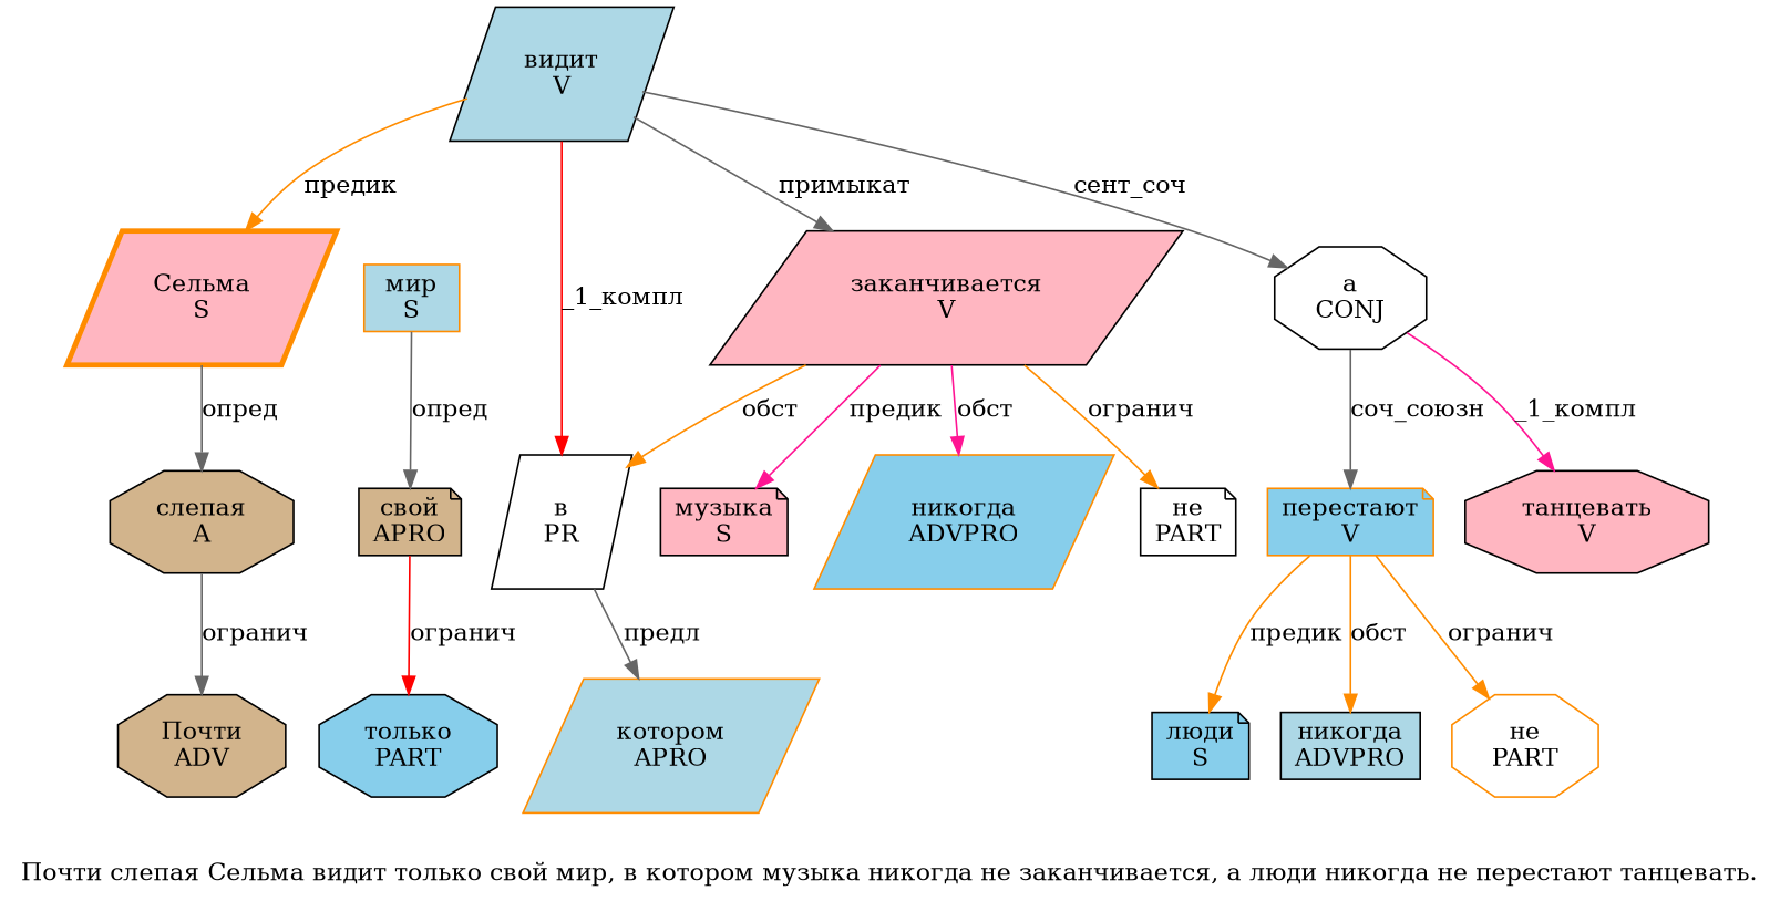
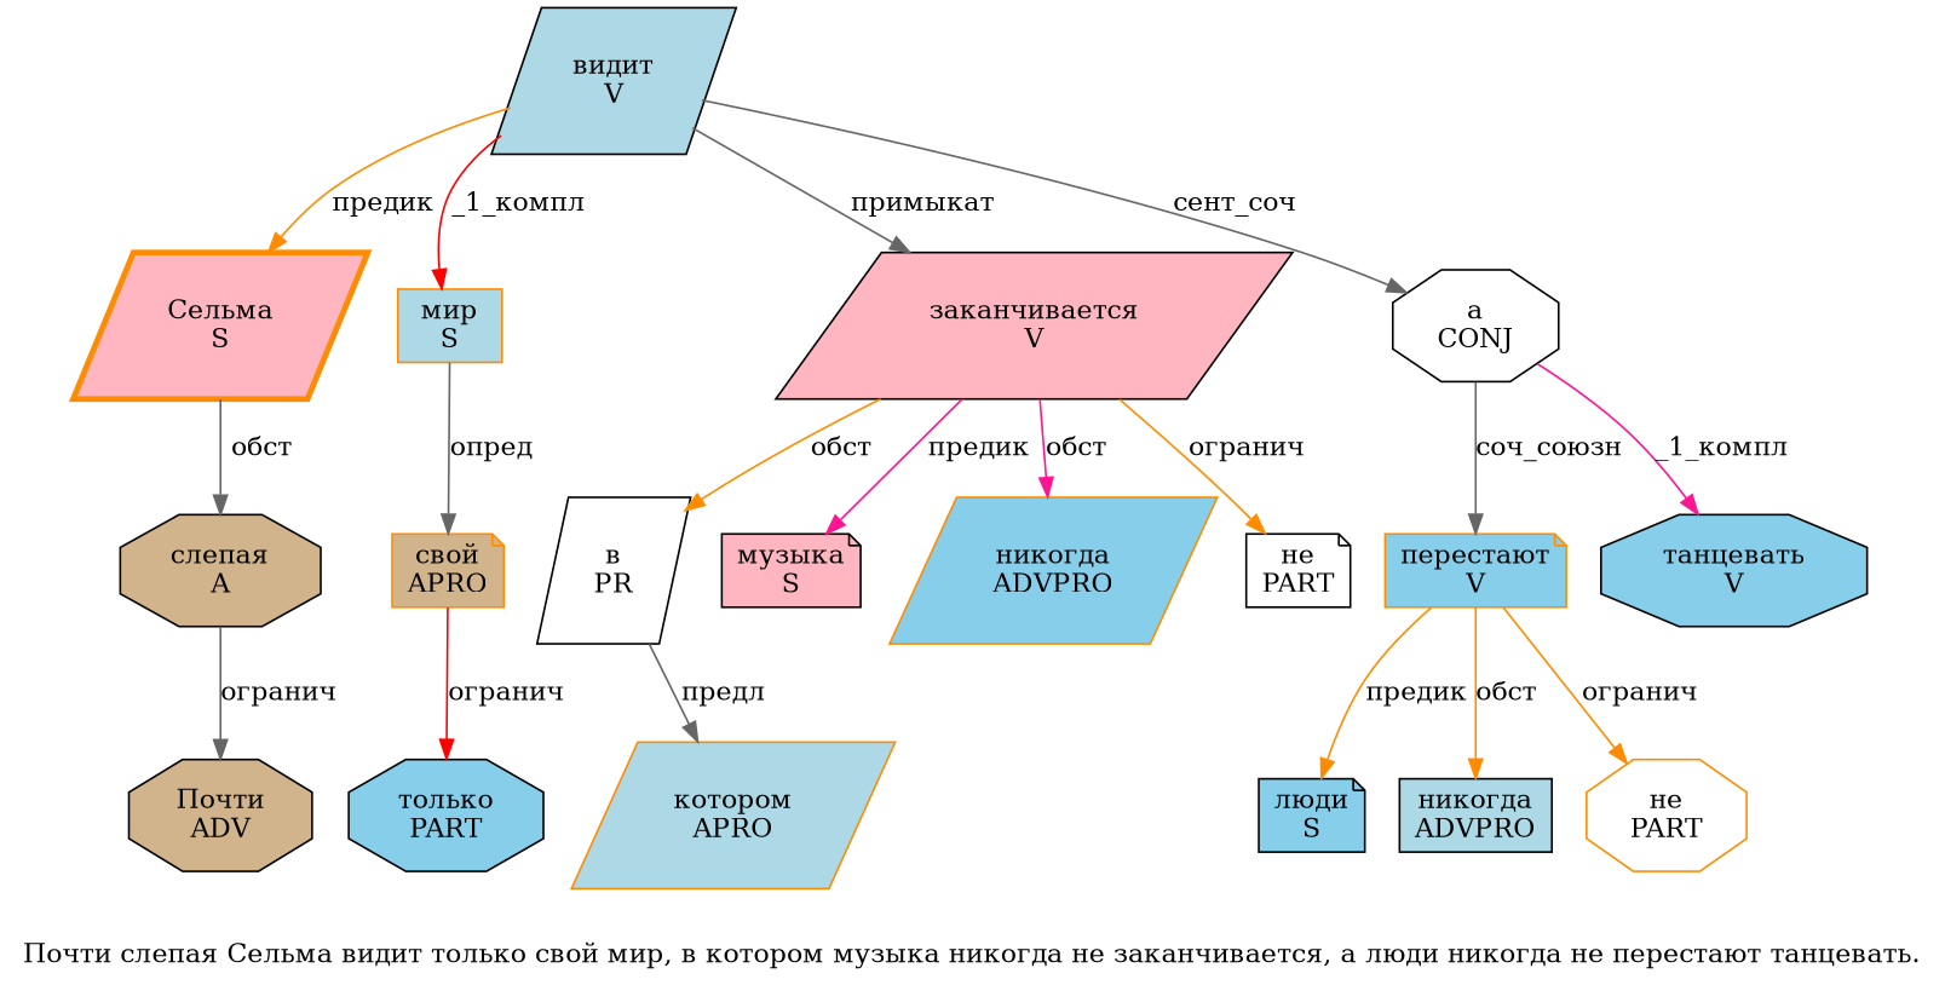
  digraph {
    label="Почти слепая Сельма видит только свой мир, в котором музыка никогда не заканчивается, а люди никогда не перестают танцевать."
    node [color=black fillcolor=lightpink penwidth=1 shape=octagon style=filled]
    edge [color=gray40]
    n1 [fillcolor=tan label="Почти\nADV"]
    n2 [fillcolor=tan label="слепая\nA"]
    n3 [color=darkorange label="Сельма\nS" penwidth=3 shape=parallelogram]
    n4 [fillcolor=lightblue label="видит\nV" shape=parallelogram]
    n5 [color=darkorange fillcolor=lightblue label="мир\nS" shape=box]
    n6 [label="заканчивается\nV" shape=parallelogram]
    n7 [fillcolor=white label="а\nCONJ"]
-   n8 [fillcolor=tan label="свой\nAPRO" shape=note]
+   n8 [color=darkorange fillcolor=tan label="свой\nAPRO" shape=note]
    n9 [fillcolor=white label="в\nPR" shape=parallelogram]
    n10 [label="музыка\nS" shape=note]
    n11 [color=darkorange fillcolor=skyblue label="никогда\nADVPRO" shape=parallelogram]
    n12 [fillcolor=white label="не\nPART" shape=note]
    n13 [color=darkorange fillcolor=skyblue label="перестают\nV" shape=note]
-   n14 [label="танцевать\nV"]
+   n14 [fillcolor=skyblue label="танцевать\nV"]
    n15 [fillcolor=skyblue label="только\nPART"]
    n16 [color=darkorange fillcolor=lightblue label="котором\nAPRO" shape=parallelogram]
    n17 [fillcolor=skyblue label="люди\nS" shape=note]
    n18 [fillcolor=lightblue label="никогда\nADVPRO" shape=box]
    n19 [color=darkorange fillcolor=white label="не\nPART"]
    n2 -> n1 [label="огранич"]
-   n3 -> n2 [label="опред"]
+   n3 -> n2 [label="обст"]
    n4 -> n3 [color=darkorange label="предик"]
-   n4 -> n9 [color=red label="_1_компл"]
+   n4 -> n5 [color=red label="_1_компл"]
    n4 -> n6 [label="примыкат"]
    n4 -> n7 [label="сент_соч"]
    n5 -> n8 [label="опред"]
    n6 -> n9 [color=darkorange label="обст"]
    n6 -> n10 [color=deeppink label="предик"]
    n6 -> n11 [color=deeppink label="обст"]
    n6 -> n12 [color=darkorange label="огранич"]
    n7 -> n13 [label="соч_союзн"]
    n7 -> n14 [color=deeppink label="_1_компл"]
    n8 -> n15 [color=red label="огранич"]
    n9 -> n16 [label="предл"]
    n13 -> n17 [color=darkorange label="предик"]
    n13 -> n18 [color=darkorange label="обст"]
    n13 -> n19 [color=darkorange label="огранич"]
  }
